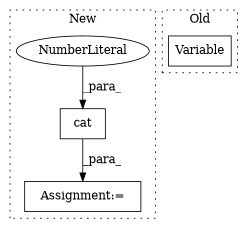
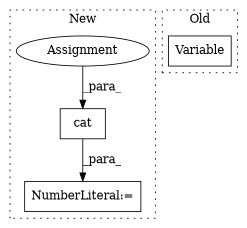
  digraph {
    node [a=32 l="9,1" shape=box]
    n1 [label=cat s="4310,4346"]
-   n2 [a=34 l=1 label=NumberLiteral s=4345 shape=ellipse]
-   n3 [a=7 l=1 label="Assignment:=" s=4303]
+   n2 [a=34 l=1 label=Assignment s=4345 shape=ellipse]
+   n3 [a=7 l=1 label="NumberLiteral:=" s=4303]
    n4 [label=Variable s="4020,4061"]
    subgraph cluster_1 {
      label=New
      style=dotted
      n1
      n2
      n3
    }
    subgraph cluster_2 {
      label=Old
      style=dotted
      n4
    }
    n1 -> n3 [label=_para_]
    n2 -> n1 [label=_para_]
  }
